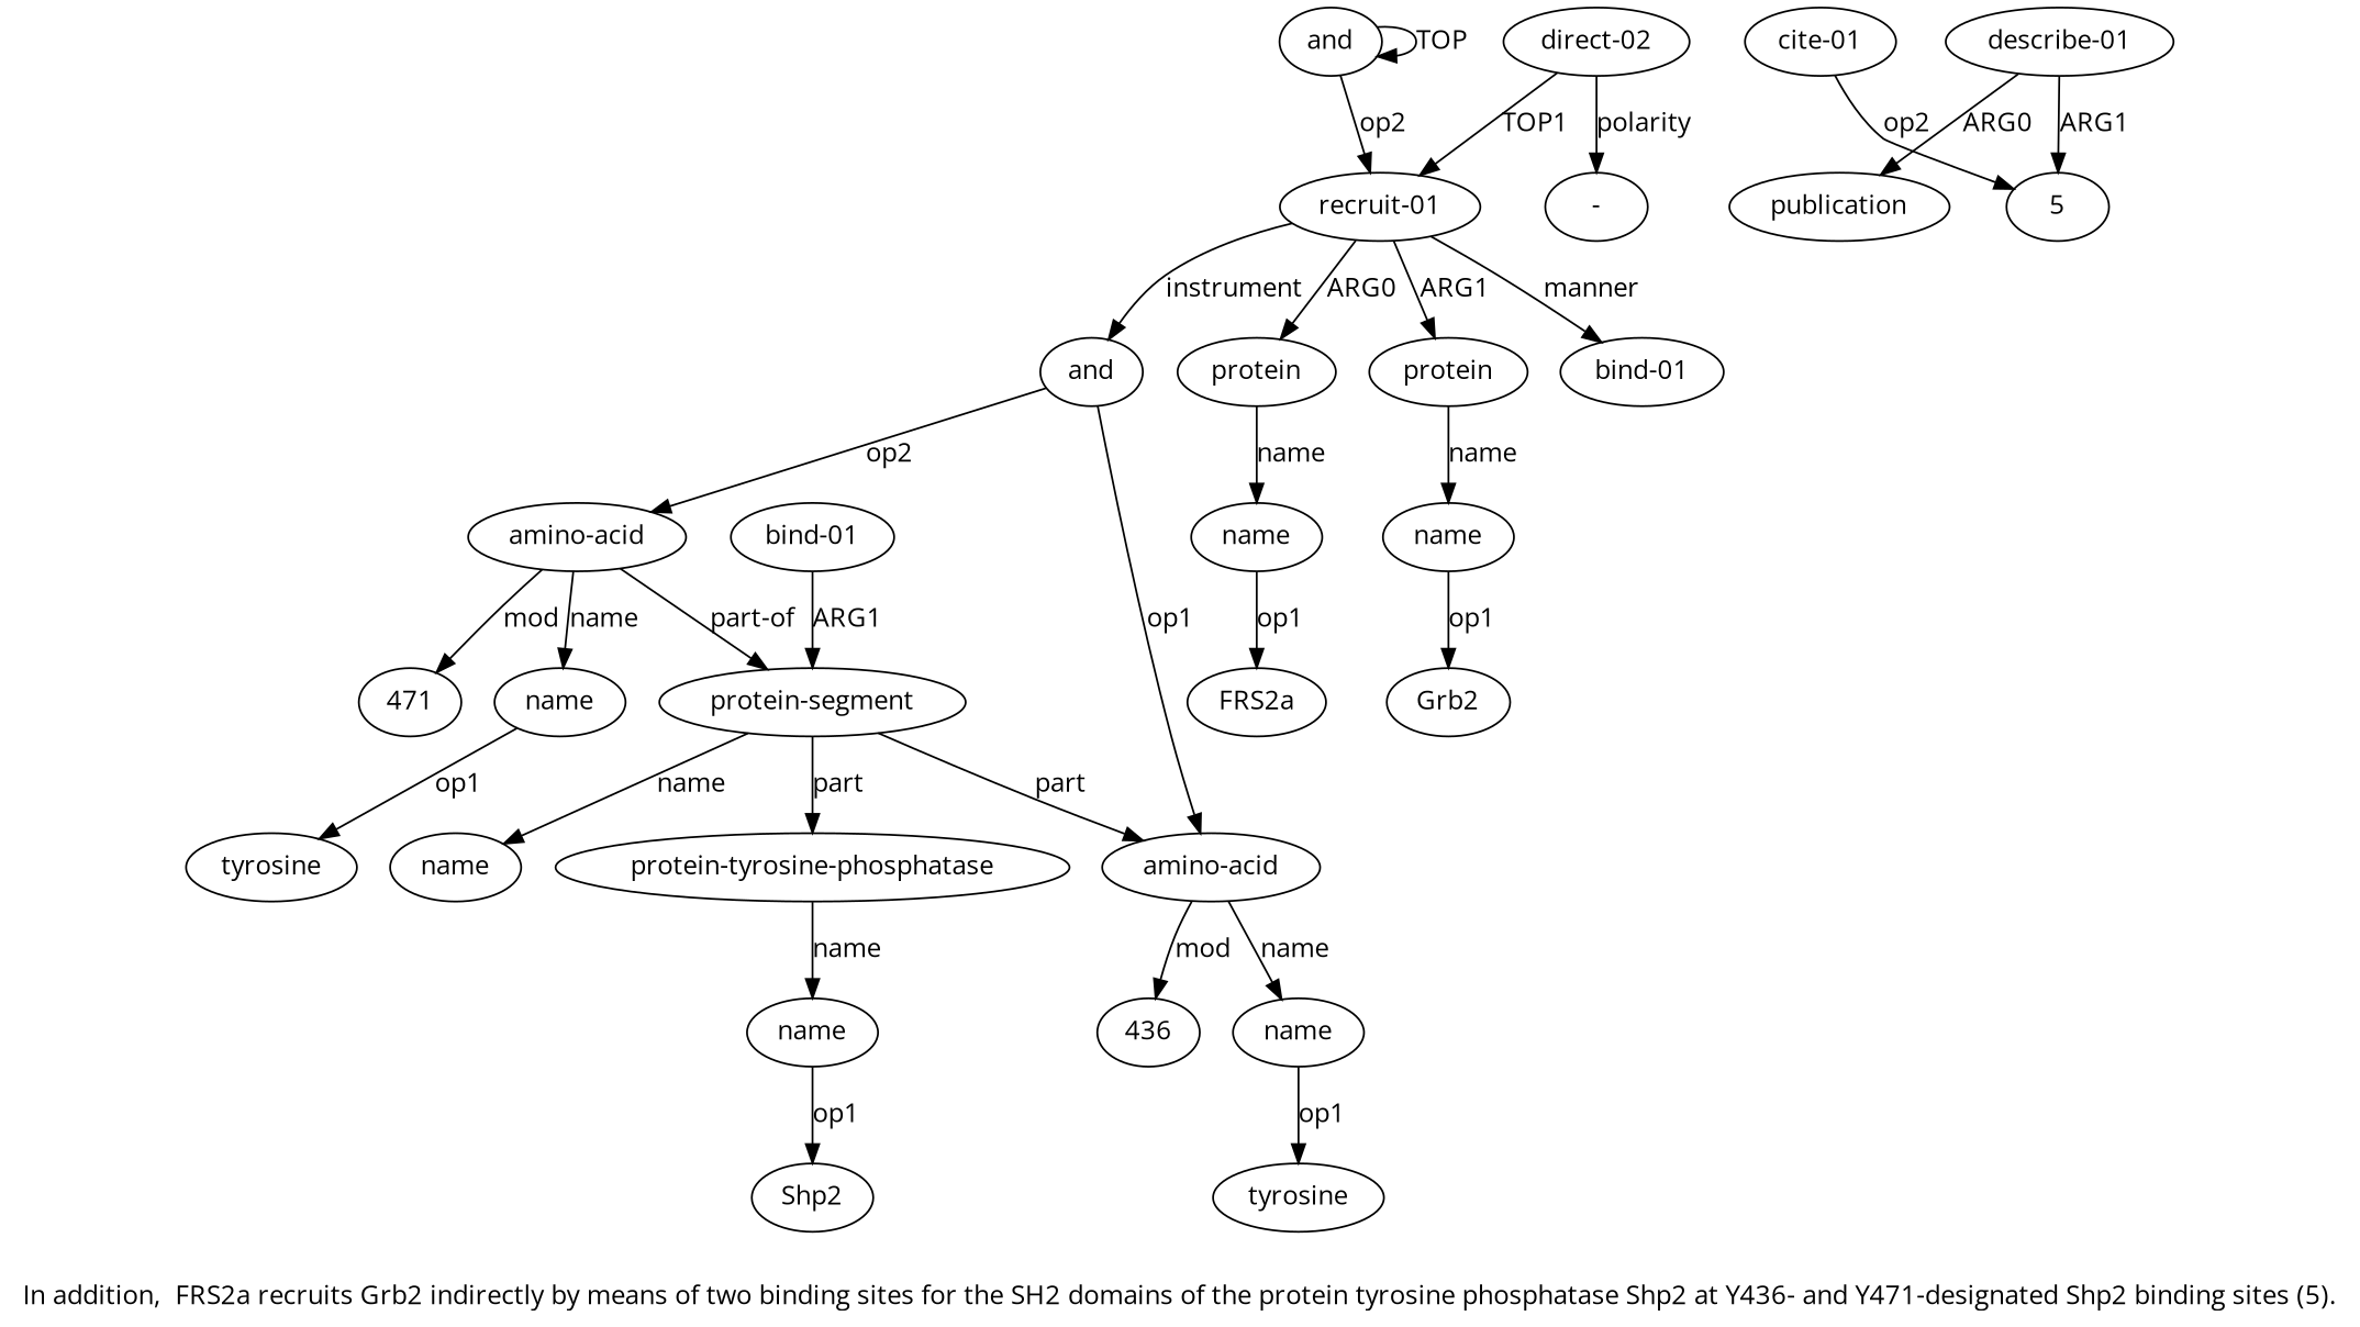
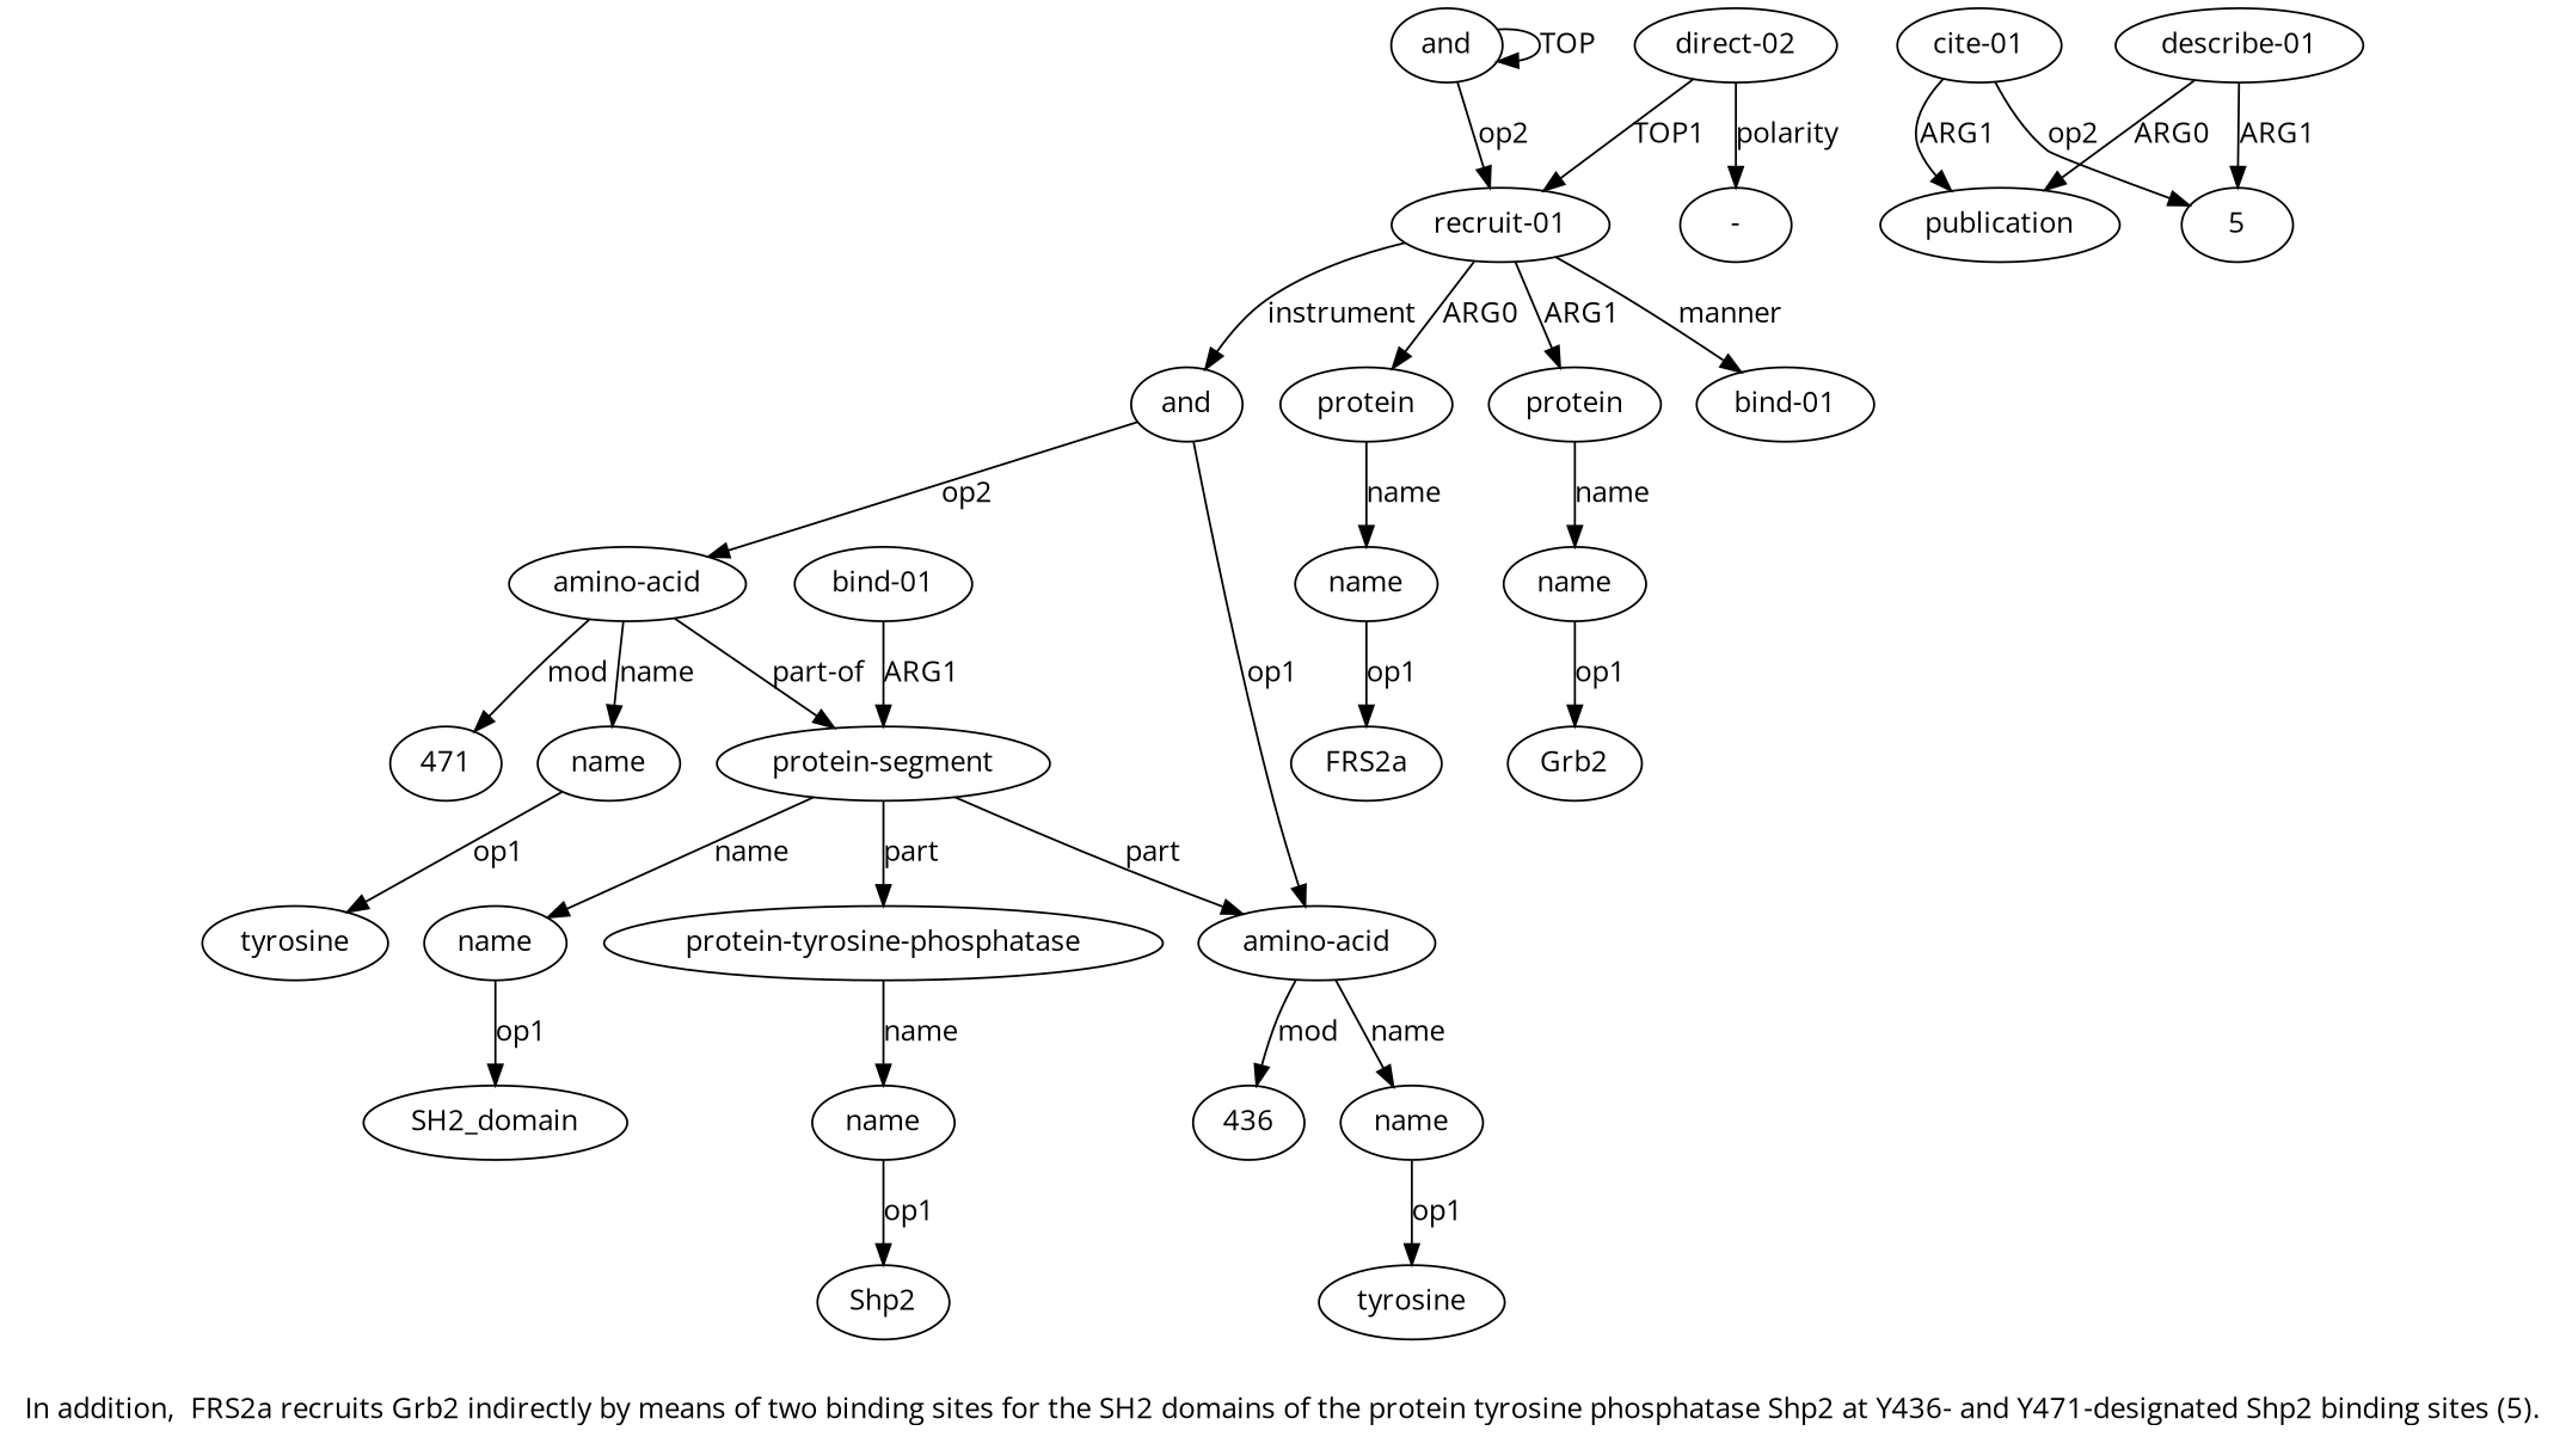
  digraph {
    fontname="Open Sans"
    label="In addition,  FRS2a recruits Grb2 indirectly by means of two binding sites for the SH2 domains of the protein tyrosine phosphatase Shp2 at Y436- and Y471-designated Shp2 binding sites (5)."
    node [color=black fontname="Open Sans" gold_ind=-1 gold_label=name test_ind=-1 test_label=name]
    edge [color=black fontname="Open Sans" gold_label=op1 test_label=op1]
    n1 [gold_ind=20 label=name test_ind=20]
    n2 [gold_label=tyrosine label=tyrosine test_label=tyrosine]
    n3 [gold_label=Grb2 label=Grb2 test_label=Grb2]
    n4 [gold_ind=9 gold_label=publication label=publication test_ind=9 test_label=publication]
    n5 [gold_label=Shp2 label=Shp2 test_label=Shp2]
    n6 [gold_label=471 label=471 test_label=471]
    n7 [gold_label=436 label=436 test_label=436]
    n8 [gold_label="-" label="-" test_label="-"]
+   n9 [gold_label=SH2_domain label=SH2_domain test_label=SH2_domain]
    n10 [gold_ind=15 label=name test_ind=15]
    n11 [gold_ind=14 gold_label="protein-segment" label="protein-segment" test_ind=14 test_label="protein-segment"]
    n12 [gold_ind=12 gold_label="amino-acid" label="amino-acid" test_ind=12 test_label="amino-acid"]
    n13 [gold_ind=16 gold_label="protein-tyrosine-phosphatase" label="protein-tyrosine-phosphatase" test_ind=16 test_label="protein-tyrosine-phosphatase"]
    n14 [gold_ind=13 label=name test_ind=13]
    n15 [gold_label=tyrosine label=tyrosine test_label=tyrosine]
    n16 [gold_ind=17 label=name test_ind=17]
    n17 [gold_ind=11 gold_label=and label=and test_ind=11 test_label=and]
    n18 [gold_ind=19 gold_label="amino-acid" label="amino-acid" test_ind=19 test_label="amino-acid"]
    n19 [gold_ind=10 gold_label="cite-01" label="cite-01" test_ind=10 test_label="cite-01"]
    n20 [gold_label=5 label=5 test_label=5]
    n21 [gold_ind=18 gold_label="bind-01" label="bind-01" test_ind=18 test_label="bind-01"]
    n22 [gold_ind=1 gold_label="recruit-01" label="recruit-01" test_ind=1 test_label="recruit-01"]
    n23 [gold_ind=2 gold_label=protein label=protein test_ind=2 test_label=protein]
    n24 [gold_ind=4 gold_label=protein label=protein test_ind=4 test_label=protein]
    n25 [gold_ind=7 gold_label="bind-01" label="bind-01" test_ind=7 test_label="bind-01"]
    n26 [gold_ind=3 label=name test_ind=3]
    n27 [gold_ind=5 label=name test_ind=5]
    n28 [gold_label=FRS2a label=FRS2a test_label=FRS2a]
    n29 [gold_ind=0 gold_label=and label=and test_ind=0 test_label=and]
    n30 [gold_ind=6 gold_label="direct-02" label="direct-02" test_ind=6 test_label="direct-02"]
    n31 [gold_ind=8 gold_label="describe-01" label="describe-01" test_ind=8 test_label="describe-01"]
    n1 -> n2 [label=op1]
+   n10 -> n9 [label=op1]
    n11 -> n10 [gold_label=name label=name test_label=name]
    n11 -> n12 [gold_label=part label=part test_label=part]
    n11 -> n13 [gold_label=part label=part test_label=part]
    n12 -> n7 [gold_label=mod label=mod test_label=mod]
    n12 -> n14 [gold_label=name label=name test_label=name]
    n13 -> n16 [gold_label=name label=name test_label=name]
    n14 -> n15 [label=op1]
    n16 -> n5 [label=op1]
    n17 -> n12 [label=op1]
    n17 -> n18 [gold_label=op2 label=op2 test_label=op2]
    n18 -> n1 [gold_label=name label=name test_label=name]
    n18 -> n6 [gold_label=mod label=mod test_label=mod]
    n18 -> n11 [gold_label="part-of" label="part-of" test_label="part-of"]
+   n19 -> n4 [gold_label=ARG1 label=ARG1 test_label=ARG1]
    n19 -> n20 [gold_label=ARG2 label=op2 test_label=ARG2]
    n21 -> n11 [gold_label=ARG1 label=ARG1 test_label=ARG1]
    n22 -> n17 [gold_label=instrument label=instrument test_label=instrument]
    n22 -> n23 [gold_label=ARG0 label=ARG0 test_label=ARG0]
    n22 -> n24 [gold_label=ARG1 label=ARG1 test_label=ARG1]
    n22 -> n25 [gold_label=manner label=manner test_label=manner]
    n23 -> n26 [gold_label=name label=name test_label=name]
    n24 -> n27 [gold_label=name label=name test_label=name]
    n26 -> n28 [label=op1]
    n27 -> n3 [label=op1]
    n29 -> n22 [gold_label=op2 label=op2 test_label=op2]
    n29 -> n29 [gold_label=TOP label=TOP test_label=TOP]
    n30 -> n8 [gold_label=polarity label=polarity test_label=polarity]
    n30 -> n22 [gold_label=ARG1 label=TOP1 test_label=ARG1]
    n31 -> n4 [gold_label=ARG0 label=ARG0 test_label=ARG0]
    n31 -> n20 [gold_label=ARG1 label=ARG1 test_label=ARG1]
  }
